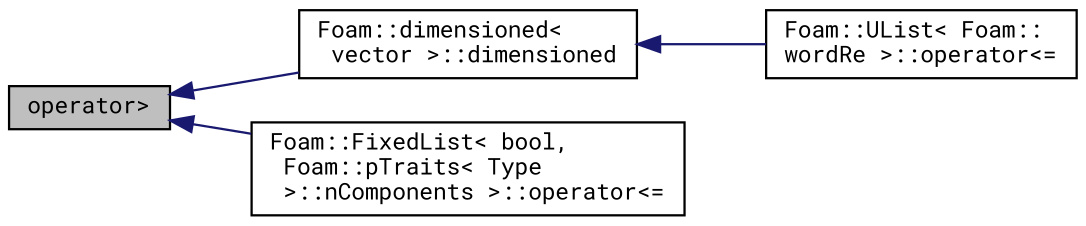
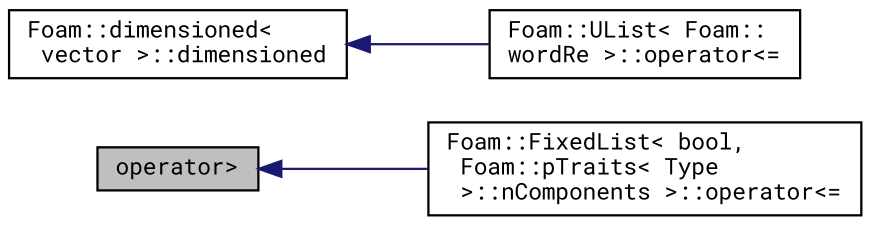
  digraph {
    fontname="Roboto Mono"
    rankdir=LR
    node [color=black fontname="Roboto Mono" fontsize=10 shape=record]
    edge [color=midnightblue dir=back fontname="Roboto Mono" fontsize=10 labelfontname=Helvetica labelfontsize=10 style=solid]
    n1 [fillcolor=grey75 fontcolor=black height=0.2 label="operator\>" style=filled width=0.4]
    n2 [height=0.2 label="Foam::dimensioned\<\l vector \>::dimensioned" width=0.4]
    n3 [height=0.2 label="Foam::FixedList\< bool,\l Foam::pTraits\< Type\l \>::nComponents \>::operator\<=" width=0.4]
    n4 [height=0.2 label="Foam::UList\< Foam::\lwordRe \>::operator\<=" width=0.4]
-   n1 -> n2
    n1 -> n3
    n2 -> n4
  }
